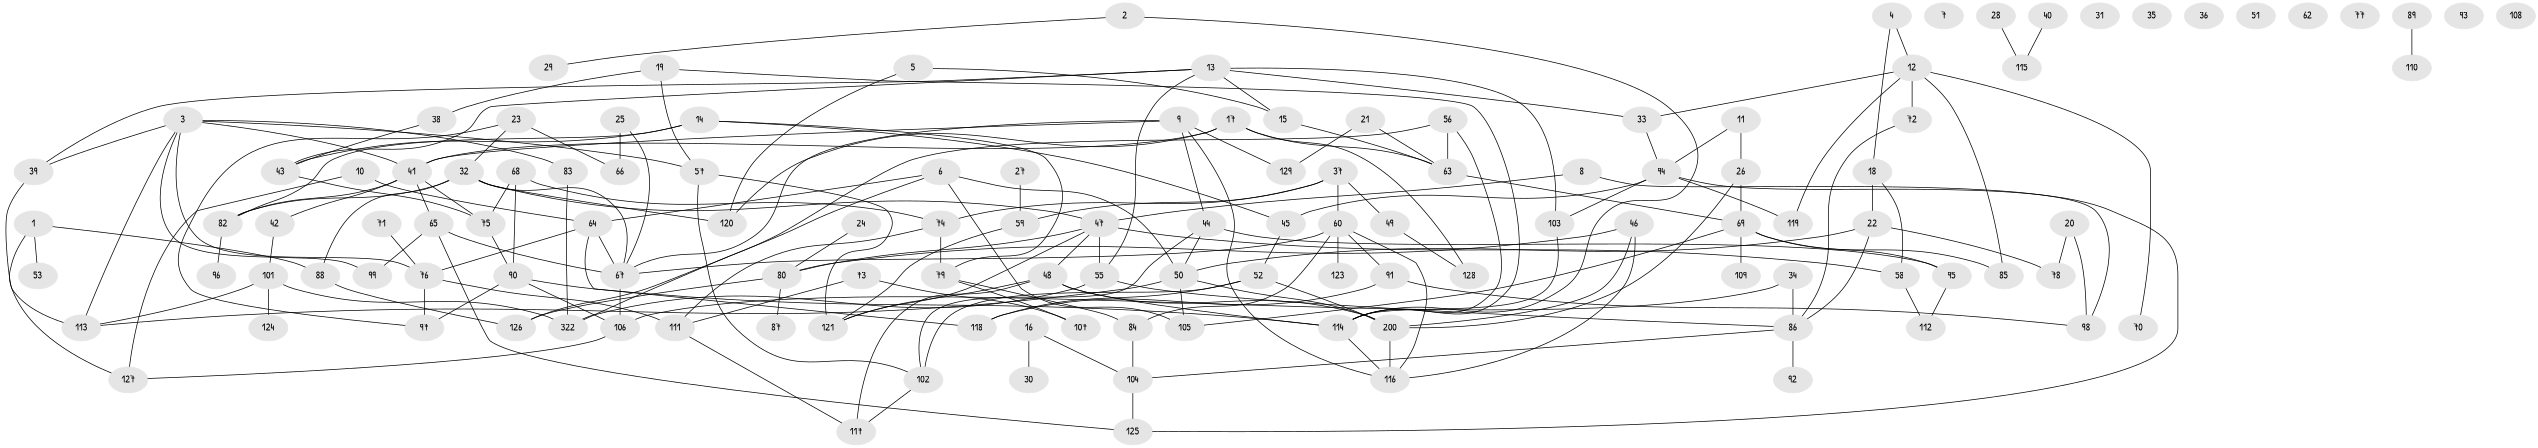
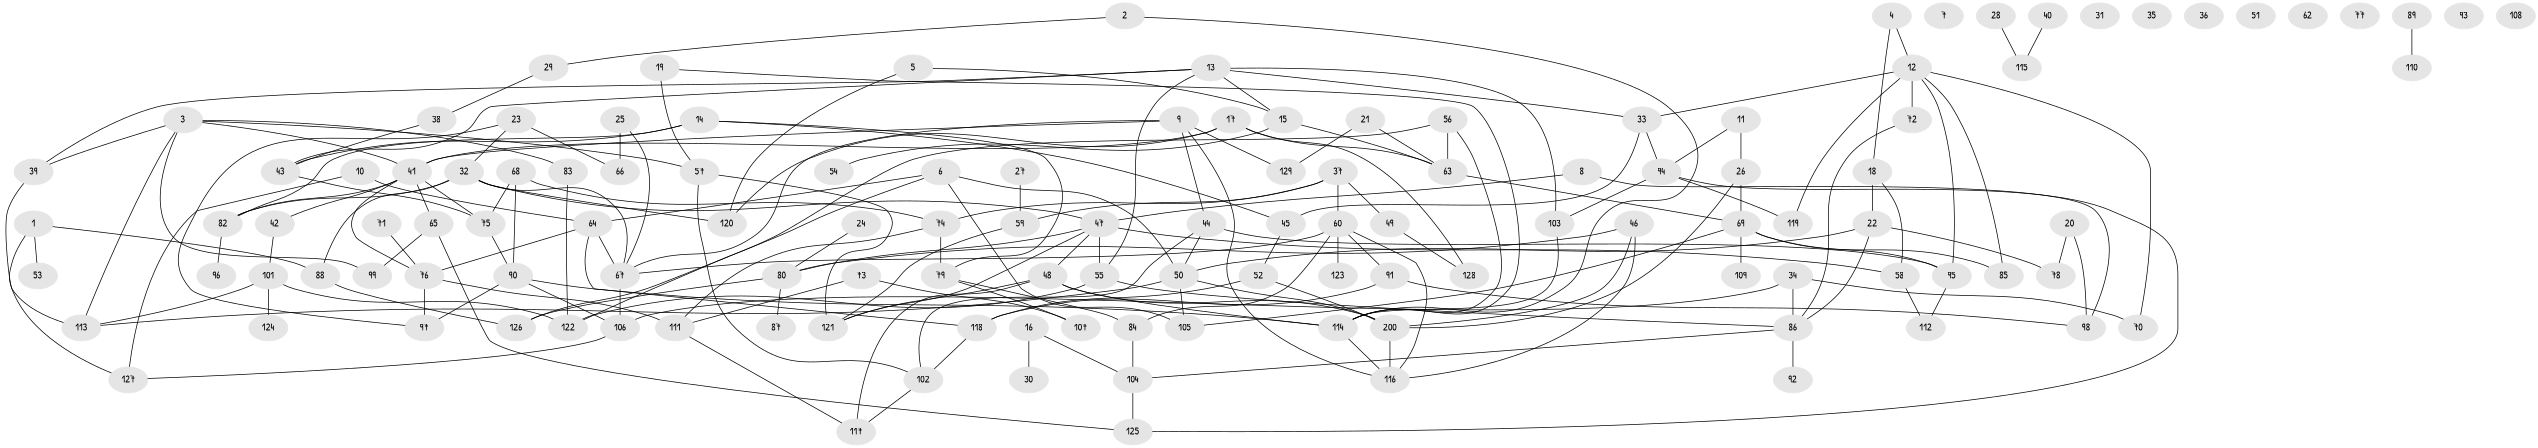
  graph {
    fontname="Patrick Hand"
    node [color=gray90 fontname="Patrick Hand" style=filled]
    edge [fontname="Patrick Hand"]
    1
    53
    88
    127
    126
    2
    29
    114
    38
    116
    3
    39
    41
    57
    76
    83
    99
    113
    82
    42
    65
    75
    102
    121
    97
    111
-   122 [label=322]
+   122
    4
    12
    18
    33
    70
    72
    85
    95
    119
    22
    58
    5
    15
    120
+   54
    63
    67
    106
    6
    50
    64
    105
    n50 [label=200]
    118
    7
    8
    47
    98
    55
    80
    48
    9
    44
    129
    10
    11
    26
    94
    69
    103
    125
    45
    86
    112
    13
    43
    14
    79
    52
    84
    107
    96
    16
    30
    104
    17
    128
    78
    19
    20
    21
    92
    23
    32
    66
    24
    87
    25
    109
    27
    59
    28
    115
    31
    34
    35
    36
    37
    49
    60
    74
    91
    123
    40
    101
    90
    124
    117
    46
    51
    56
    62
    68
    71
    73
    77
    89
    110
    93
    108
    1 -- 53
    1 -- 88
    1 -- 127
    88 -- 126
    2 -- 29
    2 -- 114
-   19 -- 38
+   29 -- 38
    114 -- 116
    38 -- 43
    3 -- 39
    3 -- 41
    3 -- 57
-   3 -- 76
+   41 -- 76
    3 -- 83
    3 -- 99
    3 -- 113
    39 -- 113
    41 -- 82
    41 -- 42
    41 -- 65
    41 -- 75
    57 -- 102
    57 -- 121
    76 -- 97
    76 -- 111
    83 -- 122
    82 -- 96
    42 -- 101
    65 -- 99
-   65 -- 67
    65 -- 125
    75 -- 90
    102 -- 117
    111 -- 117
    4 -- 12
    4 -- 18
    12 -- 33
    12 -- 70
    12 -- 72
    12 -- 85
+   12 -- 95
    12 -- 119
    18 -- 22
    18 -- 58
    33 -- 94
-   94 -- 45
+   33 -- 45
    72 -- 86
    95 -- 112
    22 -- 50
    22 -- 86
    22 -- 78
    58 -- 112
    5 -- 15
    5 -- 120
+   15 -- 54
    15 -- 63
    63 -- 69
    67 -- 106
    106 -- 127
    6 -- 126
    6 -- 50
    6 -- 64
    6 -- 105
    50 -- 113
    50 -- 105
    50 -- n50
    64 -- 76
    64 -- 67
    64 -- 118
    n50 -- 116
    8 -- 47
    8 -- 98
    47 -- 121
    47 -- 58
    47 -- 55
    47 -- 80
    47 -- 48
    55 -- 122
    55 -- 86
    80 -- 126
    80 -- 87
    48 -- 114
    48 -- 121
    48 -- n50
    48 -- 117
    9 -- 116
    9 -- 41
    9 -- 67
    9 -- 44
    9 -- 129
    44 -- 102
    44 -- 95
    44 -- 50
    10 -- 127
    10 -- 64
    11 -- 26
    11 -- 94
    26 -- n50
    26 -- 69
    94 -- 119
    94 -- 103
    94 -- 125
    69 -- 85
    69 -- 95
    69 -- 105
    69 -- 109
    103 -- 114
    45 -- 52
    86 -- 104
    86 -- 92
    13 -- 39
    13 -- 33
    13 -- 15
    13 -- 55
    13 -- 103
    13 -- 43
    43 -- 75
    14 -- 82
    14 -- 45
    14 -- 43
    14 -- 79
    79 -- 84
    79 -- 107
-   52 -- 102
+   118 -- 102
    52 -- n50
    52 -- 118
    84 -- 104
    16 -- 30
    16 -- 104
    104 -- 125
    17 -- 41
    17 -- 120
    17 -- 63
    17 -- 128
    19 -- 114
    19 -- 57
    20 -- 98
    20 -- 78
    21 -- 63
    21 -- 129
    23 -- 97
    23 -- 32
    23 -- 66
    32 -- 88
    32 -- 82
    32 -- 120
    32 -- 67
    32 -- 47
    24 -- 80
    25 -- 67
    25 -- 66
    27 -- 59
    59 -- 121
    28 -- 115
+   34 -- 70
    34 -- 106
    34 -- 86
    37 -- 59
    37 -- 49
    37 -- 60
    37 -- 74
    49 -- 128
    60 -- 116
    60 -- 67
    60 -- 84
    60 -- 91
    60 -- 123
    74 -- 111
    74 -- 79
    91 -- 118
    91 -- 98
    40 -- 115
    101 -- 113
    101 -- 122
    101 -- 124
    90 -- 114
    90 -- 97
    90 -- 106
    46 -- 116
    46 -- n50
    46 -- 80
    56 -- 114
    56 -- 122
    56 -- 63
    68 -- 75
    68 -- 74
    68 -- 90
    71 -- 76
    73 -- 111
    73 -- 107
    89 -- 110
  }
